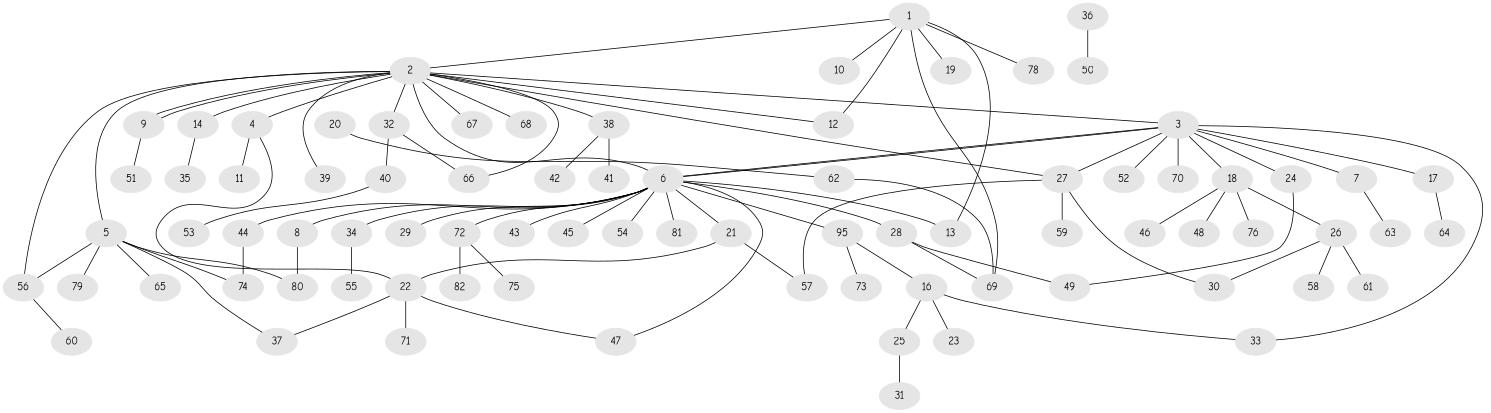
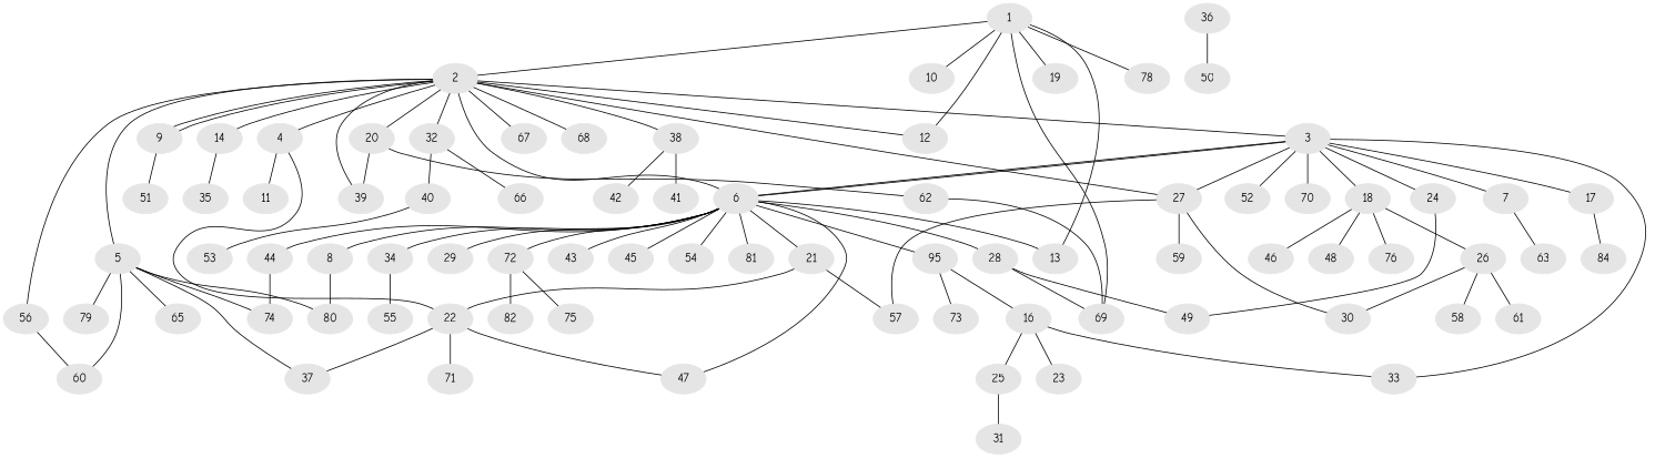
  graph {
    fontname="Comic Neue"
    node [color=gray90 fontname="Comic Neue" style=filled]
    edge [fontname="Comic Neue"]
    1
    2
    10
    12
    13
    19
    69
    78
    3
    4
    5
    6
    9
    14
    20
    27
    32
    38
    39
    56
    67
    68
    62
    7
    17
    18
    24
    33
    52
    70
    11
    22
    65
    74
    79
    80
    37
    47
    8
    n40 [label=95]
    21
    28
    29
    34
    43
    44
    45
    54
    81
    72
    51
    35
    57
    30
    59
    40
    66
    41
    42
    60
    63
-   64
+   64 [label=84]
    26
    46
    48
    76
    49
    71
    16
    73
    55
    75
    82
    23
    25
    31
    58
    61
    36
    50
    53
    1 -- 2
    1 -- 10
    1 -- 12
    1 -- 13
    1 -- 19
    1 -- 69
    1 -- 78
    2 -- 12
    2 -- 3
    2 -- 4
    2 -- 5
    2 -- 6
    2 -- 9
    2 -- 9
    2 -- 14
-   2 -- 66
+   2 -- 20
    2 -- 27
    2 -- 32
    2 -- 38
    2 -- 39
    2 -- 56
    2 -- 67
    2 -- 68
    3 -- 6
    3 -- 6
    3 -- 27
    3 -- 7
    3 -- 17
    3 -- 18
    3 -- 24
    3 -- 33
    3 -- 52
    3 -- 70
    4 -- 11
    4 -- 22
-   5 -- 56
+   5 -- 60
    5 -- 65
    5 -- 74
    5 -- 79
    5 -- 80
    5 -- 37
    6 -- 13
    6 -- 47
    6 -- 8
    6 -- n40
    6 -- 21
    6 -- 28
    6 -- 29
    6 -- 34
    6 -- 43
    6 -- 44
    6 -- 45
    6 -- 54
    6 -- 81
    6 -- 72
    9 -- 51
    14 -- 35
+   20 -- 39
    20 -- 62
    27 -- 57
    27 -- 30
    27 -- 59
    32 -- 40
    32 -- 66
    38 -- 41
    38 -- 42
    56 -- 60
    62 -- 69
    7 -- 63
    17 -- 64
    18 -- 26
    18 -- 46
    18 -- 48
    18 -- 76
    24 -- 49
    22 -- 37
    22 -- 47
    22 -- 71
    8 -- 80
    n40 -- 16
    n40 -- 73
    21 -- 22
    21 -- 57
    28 -- 69
    28 -- 49
    34 -- 55
    44 -- 74
    72 -- 75
    72 -- 82
    40 -- 53
    26 -- 30
    26 -- 58
    26 -- 61
    16 -- 33
    16 -- 23
    16 -- 25
    25 -- 31
    36 -- 50
  }
